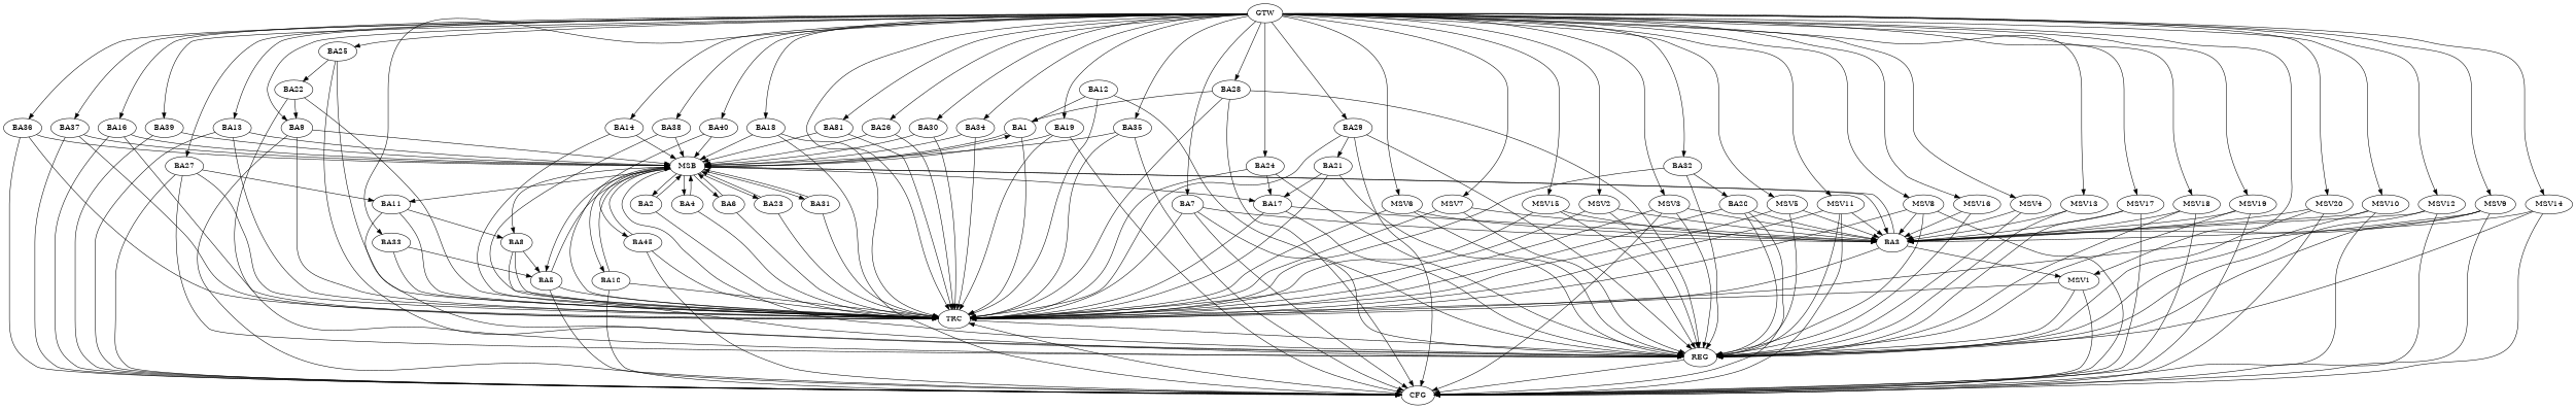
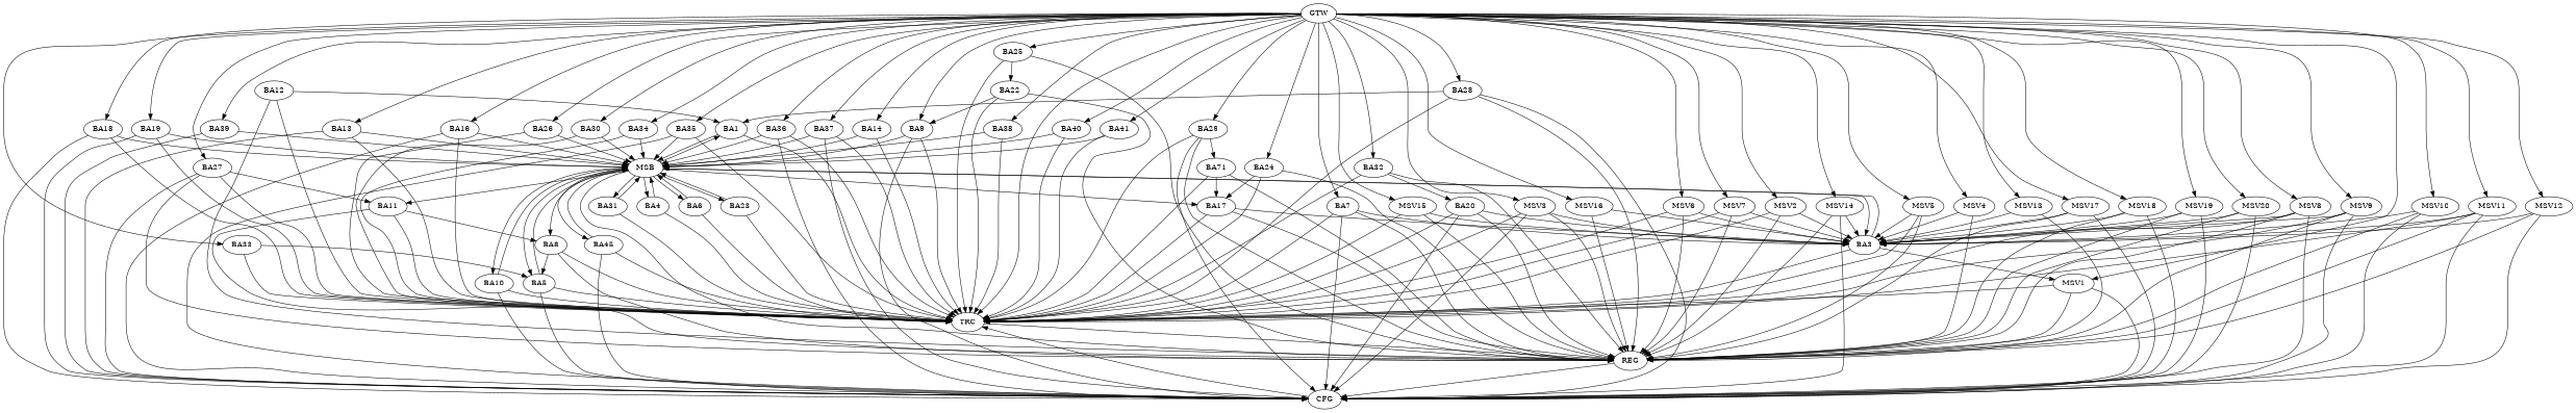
  strict digraph {
    fontname="DejaVu Serif"
    node [fontname="DejaVu Serif"]
    edge [fontname="DejaVu Serif"]
    n1 [label=BA1]
    n2 [label=MSB]
    n3 [label=TRC]
-   n4 [label=BA2]
    n5 [label=BA3]
    n6 [label=BA4]
    n7 [label=BA5]
    n8 [label=BA6]
    n9 [label=REG]
    n10 [label=BA8]
    n11 [label=BA10]
    n12 [label=BA11]
    n13 [label=BA45]
    n14 [label=BA17]
    n15 [label=BA23]
    n16 [label=BA31]
    n17 [label=MSV1]
    n18 [label=CFG]
    n19 [label=BA7]
    n20 [label=BA9]
    n21 [label=BA12]
    n22 [label=BA13]
    n23 [label=BA14]
    n24 [label=BA16]
    n25 [label=BA18]
    n26 [label=BA19]
    n27 [label=BA20]
-   n28 [label=BA21]
+   n28 [label=BA71]
    n29 [label=BA22]
    n30 [label=BA24]
    n31 [label=BA25]
    n32 [label=BA26]
    n33 [label=BA27]
    n34 [label=BA28]
    n35 [label=BA29]
    n36 [label=BA30]
    n37 [label=BA32]
    n38 [label=BA33]
    n39 [label=BA34]
    n40 [label=BA35]
    n41 [label=BA36]
    n42 [label=BA37]
    n43 [label=BA38]
    n44 [label=BA39]
    n45 [label=BA40]
-   n46 [label=BA81]
+   n46 [label=BA41]
    n47 [label=GTW]
    n48 [label=MSV2]
    n49 [label=MSV3]
    n50 [label=MSV4]
    n51 [label=MSV5]
    n52 [label=MSV6]
    n53 [label=MSV7]
    n54 [label=MSV8]
    n55 [label=MSV9]
    n56 [label=MSV10]
    n57 [label=MSV11]
    n58 [label=MSV12]
    n59 [label=MSV13]
    n60 [label=MSV14]
    n61 [label=MSV15]
    n62 [label=MSV16]
    n63 [label=MSV17]
    n64 [label=MSV18]
    n65 [label=MSV19]
    n66 [label=MSV20]
    n1 -> n2
    n1 -> n3
    n2 -> n1
-   n2 -> n4
    n2 -> n5
    n2 -> n6
    n2 -> n7
    n2 -> n8
    n2 -> n9
    n2 -> n10
    n2 -> n11
    n2 -> n12
    n2 -> n13
    n2 -> n14
    n2 -> n15
    n2 -> n16
    n3 -> n9
-   n4 -> n2
-   n4 -> n3
    n5 -> n2
    n5 -> n3
    n5 -> n17
    n6 -> n2
    n6 -> n3
    n7 -> n2
    n7 -> n3
    n7 -> n18
    n8 -> n2
    n8 -> n3
    n9 -> n18
    n10 -> n3
    n10 -> n7
    n10 -> n9
    n11 -> n2
    n11 -> n3
    n11 -> n18
    n12 -> n3
    n12 -> n9
    n12 -> n10
    n13 -> n2
    n13 -> n3
    n13 -> n18
    n14 -> n3
    n14 -> n5
    n14 -> n9
    n15 -> n2
    n15 -> n3
    n16 -> n2
    n16 -> n3
    n17 -> n3
    n17 -> n9
    n17 -> n18
    n18 -> n3
    n19 -> n3
    n19 -> n5
    n19 -> n9
    n19 -> n18
    n20 -> n2
    n20 -> n3
    n20 -> n18
    n21 -> n1
    n21 -> n3
    n21 -> n9
    n22 -> n2
    n22 -> n3
    n22 -> n18
    n23 -> n2
    n23 -> n3
    n24 -> n2
    n24 -> n3
    n24 -> n18
    n25 -> n2
    n25 -> n3
    n25 -> n18
    n26 -> n2
    n26 -> n3
    n26 -> n18
    n27 -> n3
    n27 -> n5
    n27 -> n9
    n27 -> n18
    n28 -> n3
    n28 -> n9
    n28 -> n14
    n29 -> n3
    n29 -> n9
    n29 -> n20
    n30 -> n3
    n30 -> n9
    n30 -> n14
    n31 -> n3
    n31 -> n9
    n31 -> n29
    n32 -> n2
    n32 -> n3
    n33 -> n3
    n33 -> n9
    n33 -> n12
    n33 -> n18
    n34 -> n1
    n34 -> n3
    n34 -> n9
    n34 -> n18
    n35 -> n3
    n35 -> n9
    n35 -> n18
    n35 -> n28
    n36 -> n2
    n36 -> n3
    n37 -> n3
    n37 -> n9
    n37 -> n27
    n38 -> n3
    n38 -> n7
    n39 -> n2
    n39 -> n3
    n40 -> n2
    n40 -> n3
    n40 -> n18
    n41 -> n2
    n41 -> n3
    n41 -> n18
    n42 -> n2
    n42 -> n3
    n42 -> n18
    n43 -> n2
    n43 -> n3
    n44 -> n2
    n44 -> n18
    n45 -> n2
    n45 -> n3
    n46 -> n2
    n46 -> n3
    n47 -> n3
    n47 -> n17
    n47 -> n19
    n47 -> n20
    n47 -> n22
    n47 -> n23
    n47 -> n24
    n47 -> n25
    n47 -> n26
    n47 -> n30
    n47 -> n31
    n47 -> n32
    n47 -> n33
    n47 -> n34
    n47 -> n35
    n47 -> n36
    n47 -> n37
    n47 -> n38
    n47 -> n39
    n47 -> n40
    n47 -> n41
    n47 -> n42
    n47 -> n43
    n47 -> n44
    n47 -> n45
    n47 -> n46
    n47 -> n48
    n47 -> n49
    n47 -> n50
    n47 -> n51
    n47 -> n52
    n47 -> n53
    n47 -> n54
    n47 -> n55
    n47 -> n56
    n47 -> n57
    n47 -> n58
    n47 -> n59
    n47 -> n60
    n47 -> n61
    n47 -> n62
    n47 -> n63
    n47 -> n64
    n47 -> n65
    n47 -> n66
    n48 -> n3
    n48 -> n5
    n48 -> n9
    n49 -> n3
    n49 -> n5
    n49 -> n9
    n49 -> n18
    n50 -> n5
    n50 -> n9
    n51 -> n3
    n51 -> n5
    n51 -> n9
    n52 -> n3
    n52 -> n5
    n52 -> n9
    n53 -> n3
    n53 -> n5
    n53 -> n9
    n54 -> n3
    n54 -> n5
    n54 -> n9
    n54 -> n18
    n55 -> n3
    n55 -> n5
    n55 -> n9
    n55 -> n18
    n56 -> n5
    n56 -> n9
    n56 -> n18
    n57 -> n3
    n57 -> n5
    n57 -> n9
    n57 -> n18
    n58 -> n5
    n58 -> n9
    n58 -> n18
    n59 -> n5
    n59 -> n9
    n60 -> n5
    n60 -> n9
    n60 -> n18
    n61 -> n3
    n61 -> n5
    n61 -> n9
    n62 -> n5
    n62 -> n9
    n63 -> n5
    n63 -> n9
    n63 -> n18
    n64 -> n5
    n64 -> n9
    n64 -> n18
    n65 -> n5
    n65 -> n9
    n65 -> n18
    n66 -> n5
    n66 -> n9
    n66 -> n18
  }
